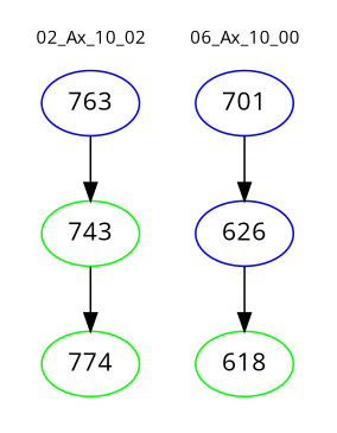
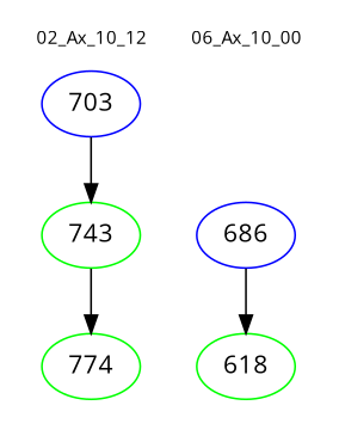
  digraph {
    fontname="Open Sans"
    node [color=blue fontname="Open Sans"]
    edge [color=black fontname="Open Sans"]
-   n1 [label=763]
+   n1 [label=703]
    n2 [color=green label=743]
    n3 [color=green label=774]
-   n4 [label=701]
-   n5 [label=626]
+   n5 [label=686]
    n6 [color=green label=618]
    subgraph cluster_1 {
      color=white
      fontsize=10
-     label="02_Ax_10_02"
+     label="02_Ax_10_12"
      n1
      n2
      n3
    }
    subgraph cluster_2 {
      color=white
      fontsize=10
      label="06_Ax_10_00"
-     n4
      n5
      n6
    }
    n1 -> n2
    n2 -> n3
-   n4 -> n5
    n5 -> n6
  }
